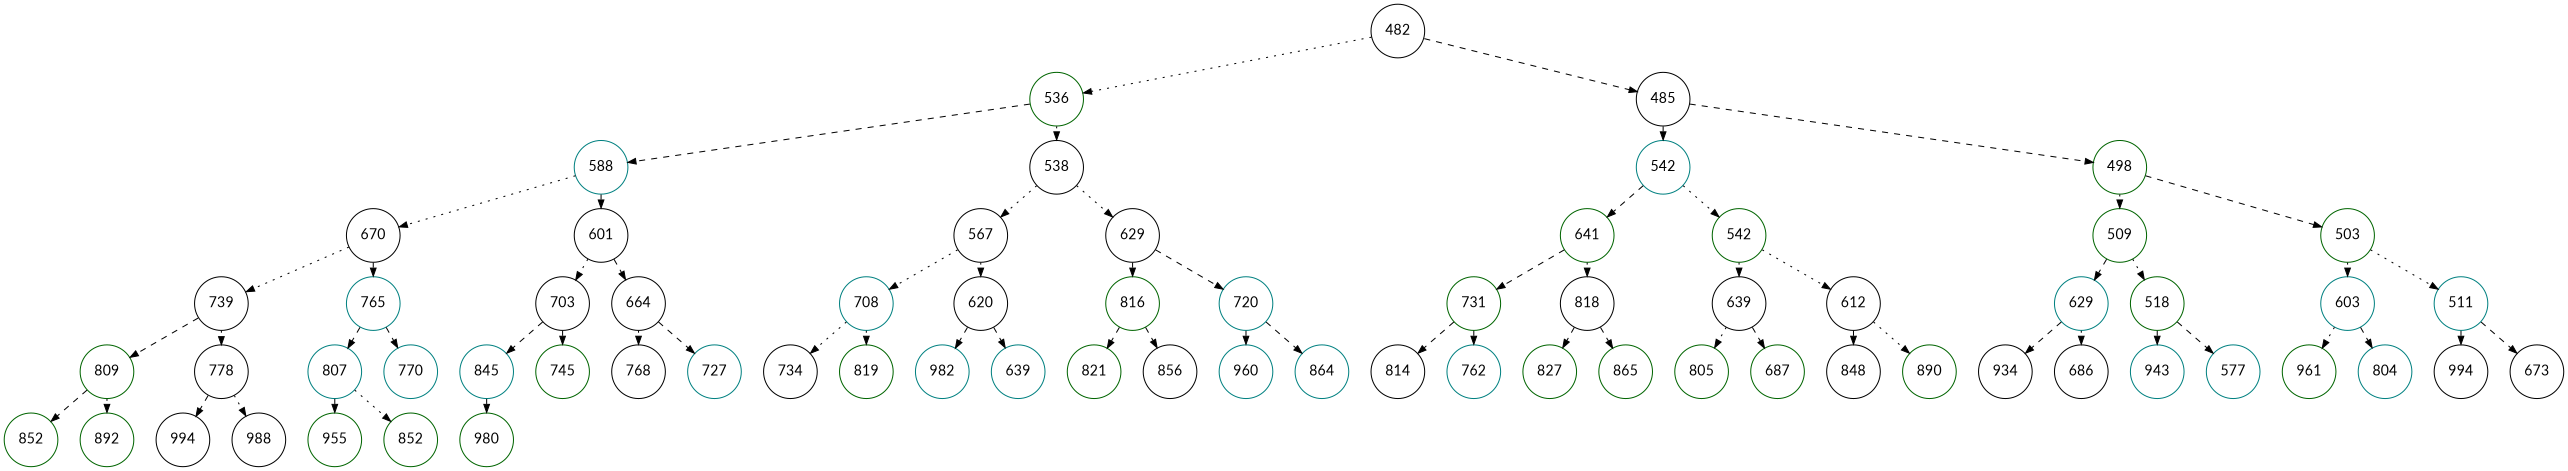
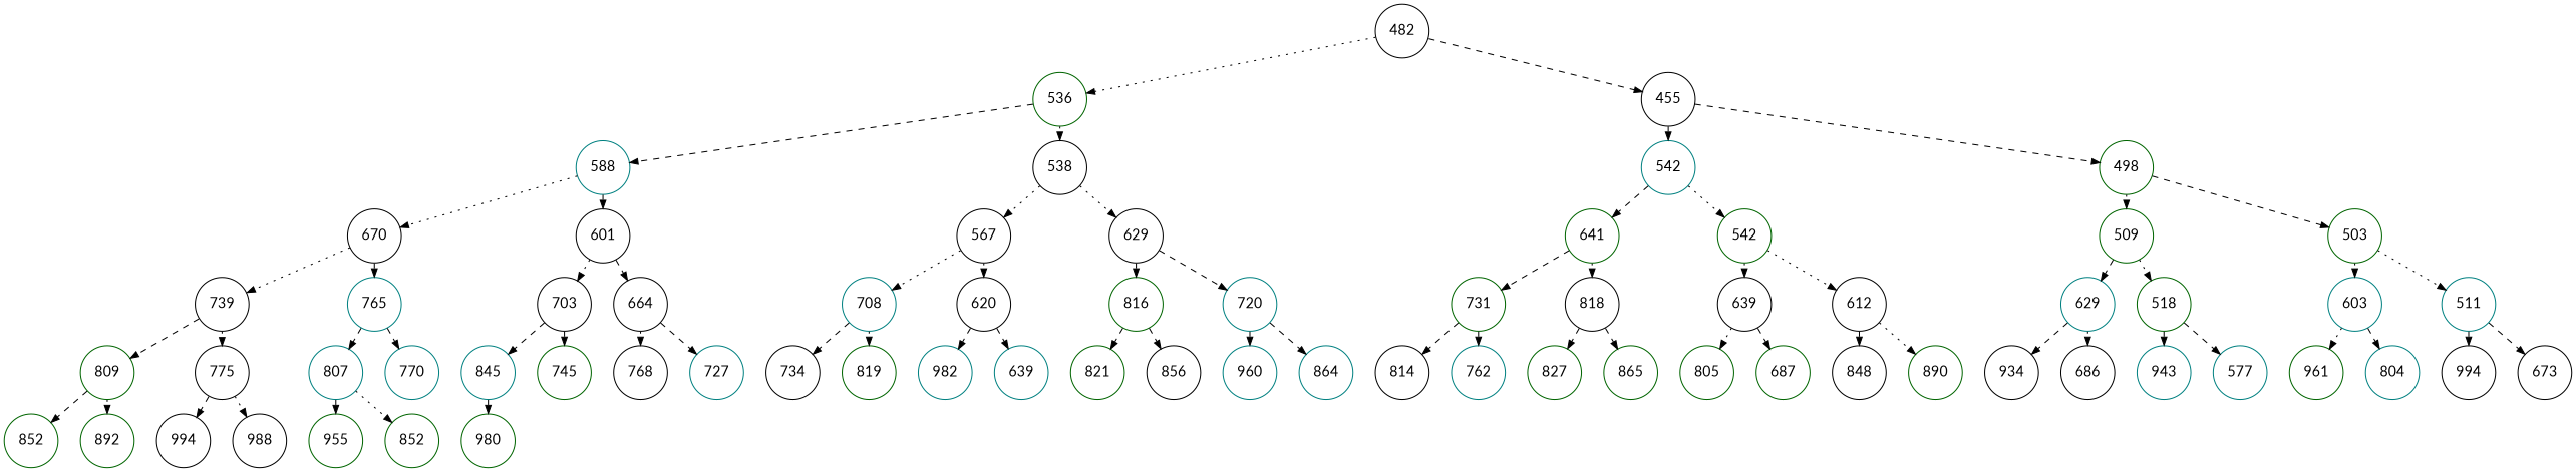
  digraph {
    fontname=Lato
    nodesep=0.3
    ranksep=0.2
    node [color=black fontname=Lato shape=circle]
    edge [arrowsize=0.8 fontname=Lato side=left style=dashed]
    n1 [label=482]
    n2 [color=darkgreen label=536]
-   n3 [label=485]
+   n3 [label=455]
    n4 [color=teal label=588]
    n5 [label=538]
    n6 [color=teal label=542]
    n7 [color=darkgreen label=498]
    n8 [label=670]
    n9 [label=601]
    n10 [label=567]
    n11 [label=629]
    n12 [color=darkgreen label=641]
    n13 [color=darkgreen label=542]
    n14 [color=darkgreen label=509]
    n15 [color=darkgreen label=503]
    n16 [label=739]
    n17 [color=teal label=765]
    n18 [label=703]
    n19 [label=664]
    n20 [color=teal label=708]
    n21 [label=620]
    n22 [color=darkgreen label=816]
    n23 [color=teal label=720]
    n24 [color=darkgreen label=731]
    n25 [label=818]
    n26 [label=639]
    n27 [label=612]
    n28 [color=teal label=629]
    n29 [color=darkgreen label=518]
    n30 [color=teal label=603]
    n31 [color=teal label=511]
    n32 [color=darkgreen label=809]
-   n33 [label=778]
+   n33 [label=775]
    n34 [color=teal label=807]
    n35 [color=teal label=770]
    n36 [color=teal label=845]
    n37 [color=darkgreen label=745]
    n38 [label=768]
    n39 [color=teal label=727]
    n40 [label=734]
    n41 [color=darkgreen label=819]
    n42 [color=teal label=982]
    n43 [color=teal label=639]
    n44 [color=darkgreen label=821]
    n45 [label=856]
    n46 [color=teal label=960]
    n47 [color=teal label=864]
    n48 [label=814]
    n49 [color=teal label=762]
    n50 [color=darkgreen label=827]
    n51 [color=darkgreen label=865]
    n52 [color=darkgreen label=805]
    n53 [color=darkgreen label=687]
    n54 [label=848]
    n55 [color=darkgreen label=890]
    n56 [label=934]
    n57 [label=686]
    n58 [color=teal label=943]
    n59 [color=teal label=577]
    n60 [color=darkgreen label=961]
    n61 [color=teal label=804]
    n62 [label=994]
    n63 [label=673]
    n64 [color=darkgreen label=852]
    n65 [color=darkgreen label=892]
    n66 [label=994]
    n67 [label=988]
    n68 [color=darkgreen label=955]
    n69 [color=darkgreen label=852]
    n70 [color=darkgreen label=980]
    n1 -> n2 [style=dotted]
    n1 -> n3 [side=""]
    n2 -> n4
    n2 -> n5 [style=dotted side=""]
    n3 -> n6
    n3 -> n7 [side=""]
    n4 -> n8 [style=dotted]
    n4 -> n9 [side=""]
    n5 -> n10 [style=dotted]
    n5 -> n11 [style=dotted side=""]
    n6 -> n12
    n6 -> n13 [style=dotted side=""]
    n7 -> n14 [style=dotted]
    n7 -> n15 [side=""]
    n8 -> n16 [style=dotted]
    n8 -> n17 [side=""]
    n9 -> n18 [style=dotted]
    n9 -> n19 [side=""]
    n10 -> n20 [style=dotted]
    n10 -> n21 [style=dotted side=""]
    n11 -> n22
    n11 -> n23 [side=""]
    n12 -> n24
    n12 -> n25 [style=dotted side=""]
    n13 -> n26 [style=dotted]
    n13 -> n27 [style=dotted side=""]
    n14 -> n28
    n14 -> n29 [style=dotted side=""]
    n15 -> n30 [style=dotted]
    n15 -> n31 [style=dotted side=""]
    n16 -> n32
    n16 -> n33 [style=dotted side=""]
    n17 -> n34
    n17 -> n35 [side=""]
    n18 -> n36
    n18 -> n37 [side=""]
    n19 -> n38 [style=dotted]
    n19 -> n39 [side=""]
-   n20 -> n40 [style=dotted]
+   n20 -> n40
    n20 -> n41 [style=dotted side=""]
    n21 -> n42
    n21 -> n43 [side=""]
    n22 -> n44
    n22 -> n45 [side=""]
    n23 -> n46
    n23 -> n47 [side=""]
    n24 -> n48
    n24 -> n49 [side=""]
    n25 -> n50
    n25 -> n51 [side=""]
    n26 -> n52 [style=dotted]
    n26 -> n53 [side=""]
    n27 -> n54
    n27 -> n55 [style=dotted side=""]
    n28 -> n56
    n28 -> n57 [style=dotted side=""]
    n29 -> n58
    n29 -> n59 [side=""]
    n30 -> n60 [style=dotted]
    n30 -> n61 [side=""]
    n31 -> n62
    n31 -> n63 [side=""]
    n32 -> n64
    n32 -> n65 [style=dotted side=""]
    n33 -> n66
    n33 -> n67 [style=dotted side=""]
    n34 -> n68
    n34 -> n69 [style=dotted side=""]
    n36 -> n70
  }
